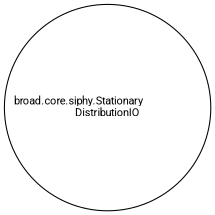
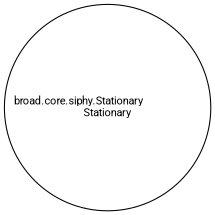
  digraph {
    rankdir=LR
    fontname=Roboto
-   n1 [color=black fillcolor=white fontname=Roboto fontsize=10 height=0.2 label="broad.core.siphy.Stationary\lDistributionIO" shape=circle style=filled width=0.4]
+   n1 [color=black fillcolor=white fontname=Roboto fontsize=10 height=0.2 label="broad.core.siphy.Stationary\lStationary" shape=circle style=filled width=0.4]
  }
